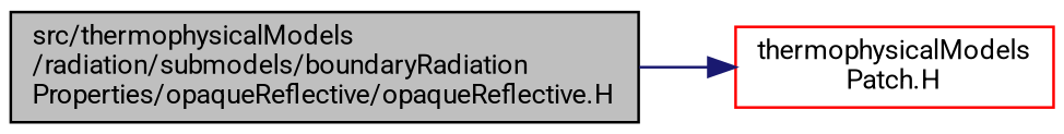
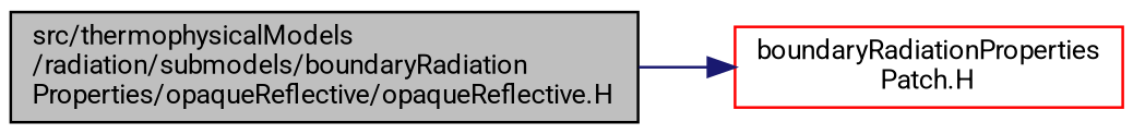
  digraph {
    rankdir=LR
    fontname=Roboto
    node [fontname=Roboto fontsize=10 shape=record]
    n1 [color=black fillcolor=grey75 fontcolor=black height=0.2 label="src/thermophysicalModels\l/radiation/submodels/boundaryRadiation\lProperties/opaqueReflective/opaqueReflective.H" style=filled width=0.4]
-   n2 [color=red height=0.2 label="thermophysicalModels\lPatch.H" width=0.4]
+   n2 [color=red height=0.2 label="boundaryRadiationProperties\lPatch.H" width=0.4]
    n1 -> n2 [color=midnightblue fontname=Roboto fontsize=10 labelfontname=Helvetica labelfontsize=10 style=solid]
  }
